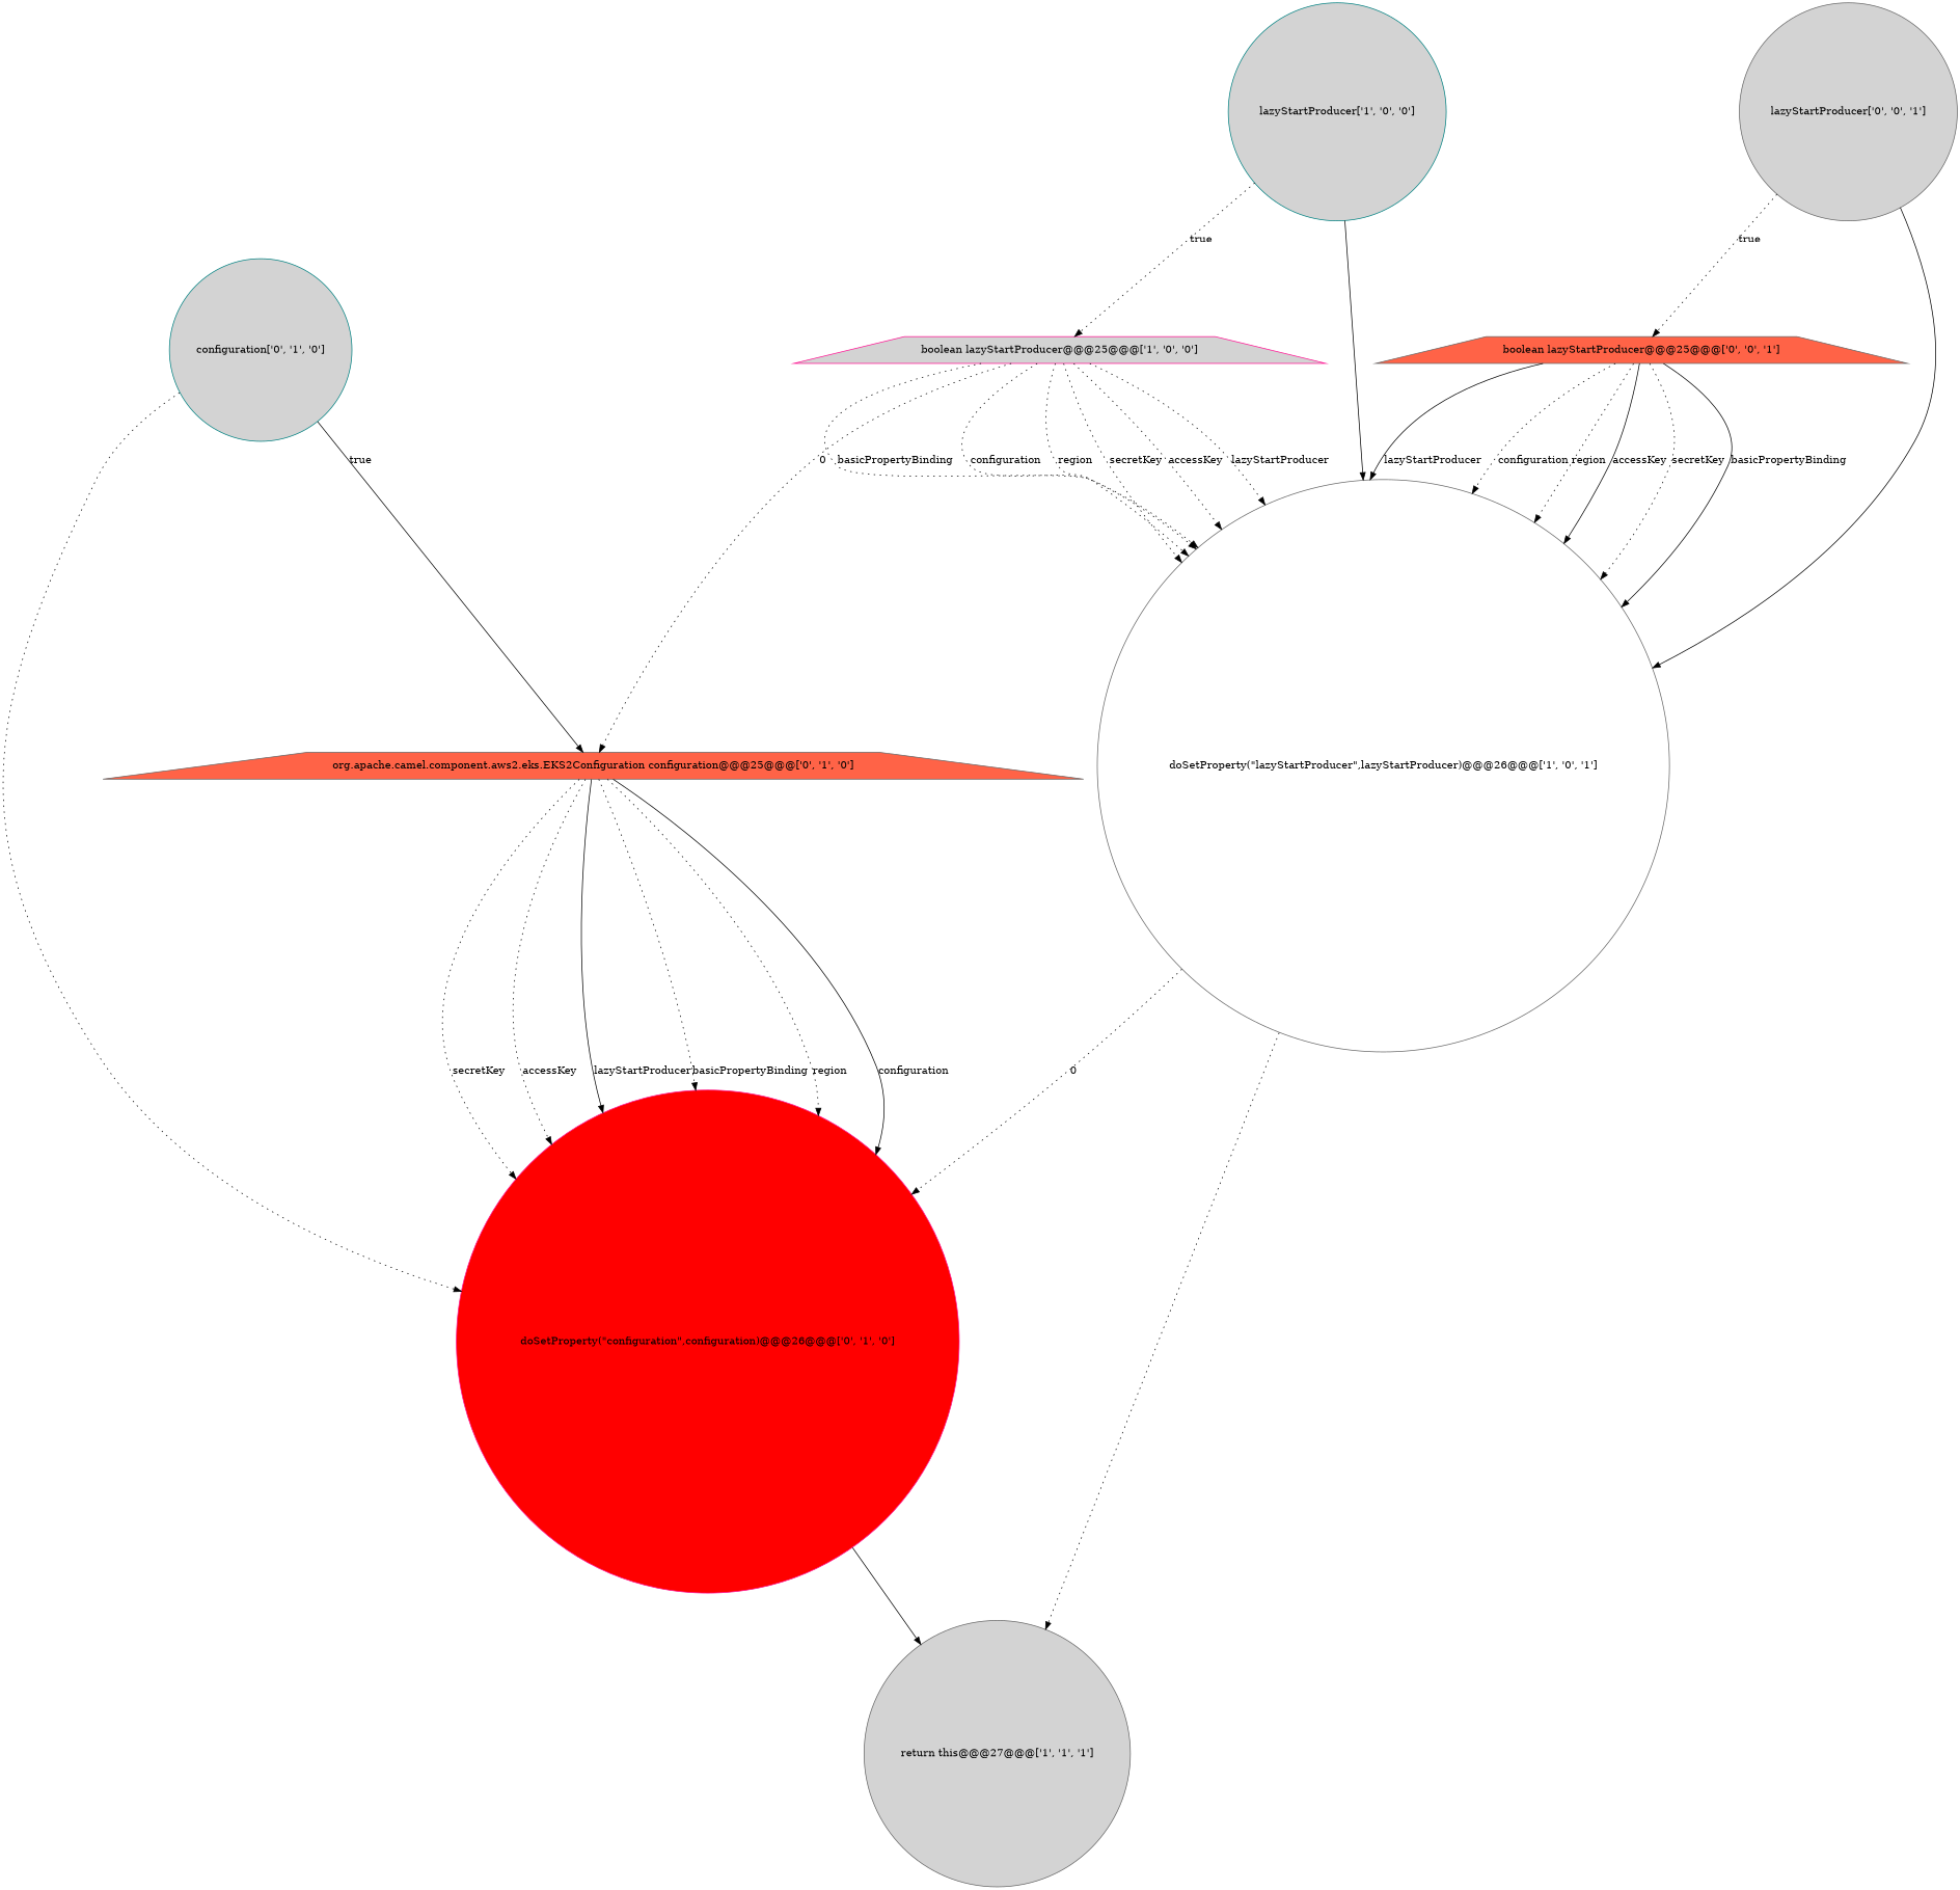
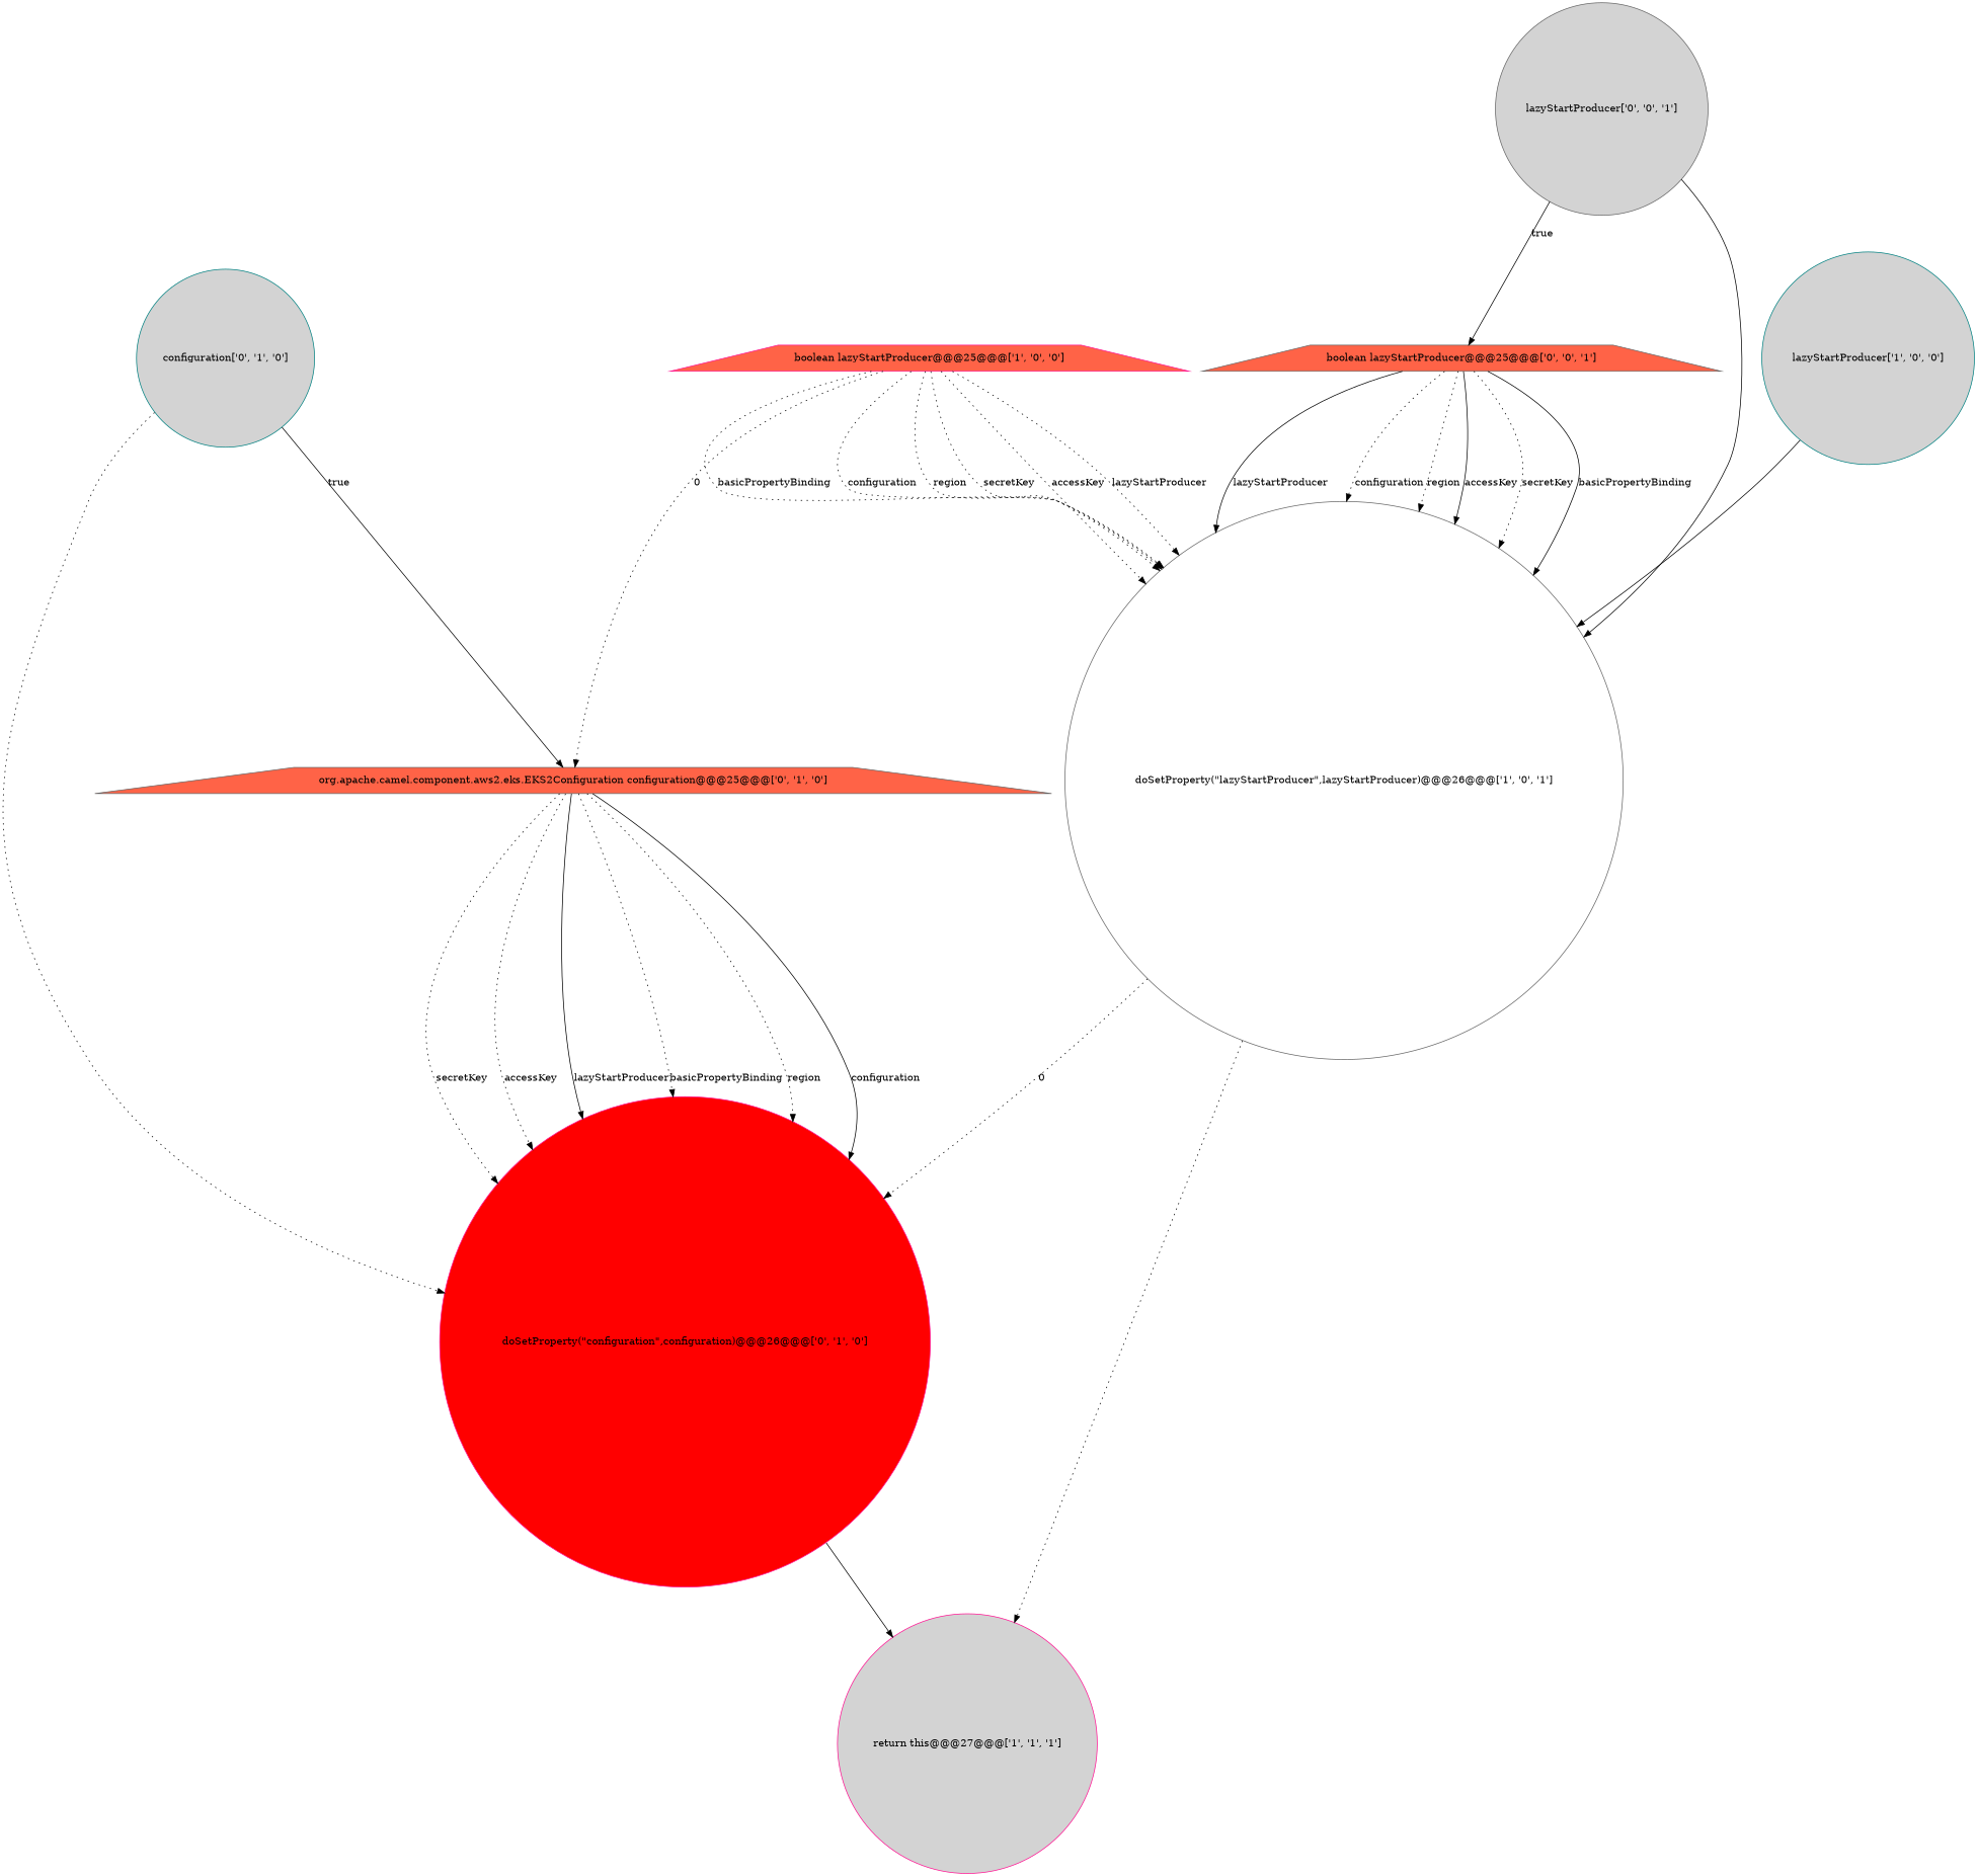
  digraph {
    node [color=gray40 fillcolor=lightgray shape=circle style=filled]
    edge [style=dotted]
-   n1 [label="return this@@@27@@@['1', '1', '1']"]
+   n1 [color=deeppink label="return this@@@27@@@['1', '1', '1']"]
    n2 [fillcolor=tomato label="org.apache.camel.component.aws2.eks.EKS2Configuration configuration@@@25@@@['0', '1', '0']" shape=trapezium]
    n3 [color=deeppink fillcolor=red label="doSetProperty(\"configuration\",configuration)@@@26@@@['0', '1', '0']"]
-   n4 [color=deeppink label="boolean lazyStartProducer@@@25@@@['1', '0', '0']" shape=trapezium]
+   n4 [color=deeppink fillcolor=tomato label="boolean lazyStartProducer@@@25@@@['1', '0', '0']" shape=trapezium]
    n5 [fillcolor=white label="doSetProperty(\"lazyStartProducer\",lazyStartProducer)@@@26@@@['1', '0', '1']"]
    n6 [fillcolor=tomato label="boolean lazyStartProducer@@@25@@@['0', '0', '1']" shape=trapezium]
    n7 [color=teal label="configuration['0', '1', '0']"]
    n8 [label="lazyStartProducer['0', '0', '1']"]
    n9 [color=teal label="lazyStartProducer['1', '0', '0']"]
    n2 -> n3 [label=configuration style=solid]
    n2 -> n3 [label=secretKey]
    n2 -> n3 [label=accessKey]
    n2 -> n3 [label=lazyStartProducer style=solid]
    n2 -> n3 [label=basicPropertyBinding]
    n2 -> n3 [label=region]
    n3 -> n1 [style=solid]
    n4 -> n2 [label=0]
    n4 -> n5 [label=basicPropertyBinding]
    n4 -> n5 [label=configuration]
    n4 -> n5 [label=region]
    n4 -> n5 [label=secretKey]
    n4 -> n5 [label=accessKey]
    n4 -> n5 [label=lazyStartProducer]
    n5 -> n1
    n5 -> n3 [label=0]
    n6 -> n5 [label=region]
    n6 -> n5 [label=accessKey style=solid]
    n6 -> n5 [label=secretKey]
    n6 -> n5 [label=basicPropertyBinding style=solid]
    n6 -> n5 [label=lazyStartProducer style=solid]
    n6 -> n5 [label=configuration]
    n7 -> n2 [label=true style=solid]
    n7 -> n3
    n8 -> n5 [style=solid]
-   n8 -> n6 [label=true]
-   n9 -> n4 [label=true]
+   n8 -> n6 [label=true style=solid]
    n9 -> n5 [style=solid]
  }
